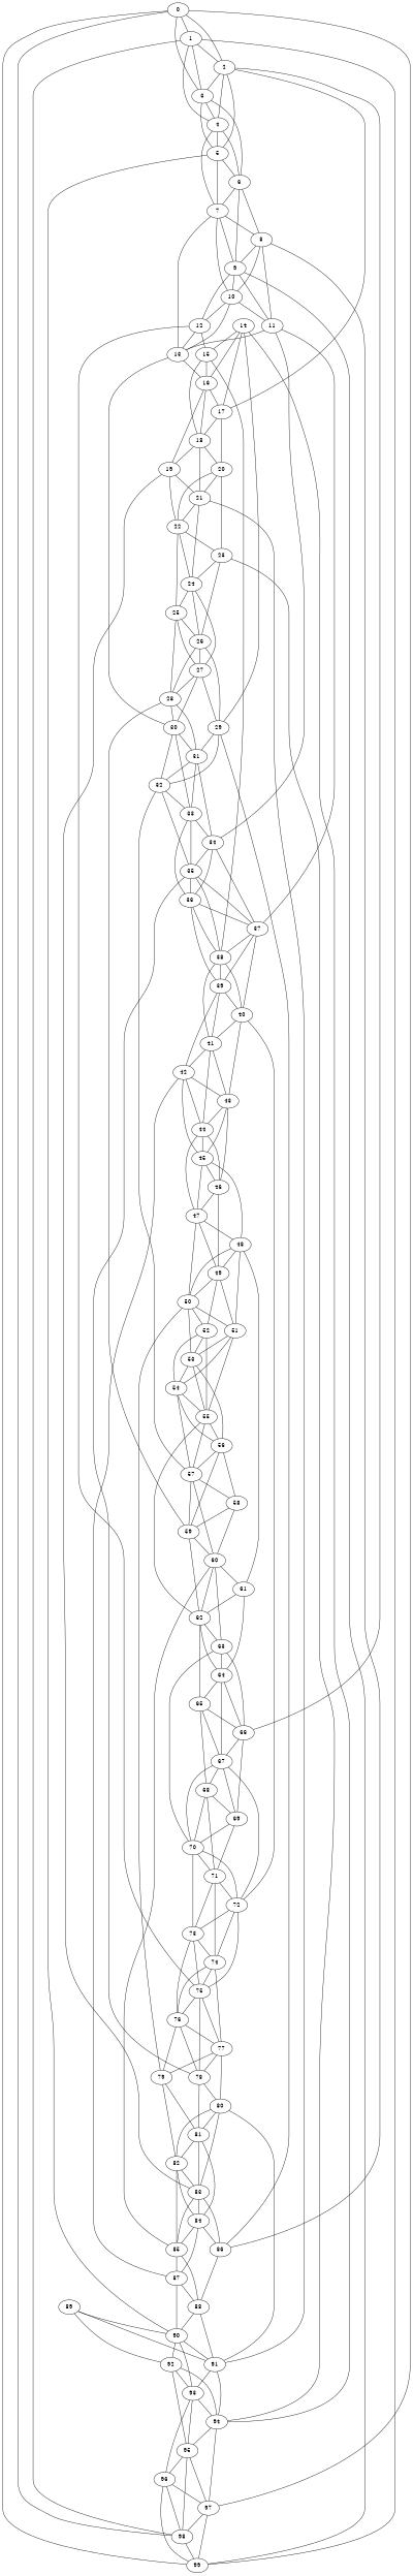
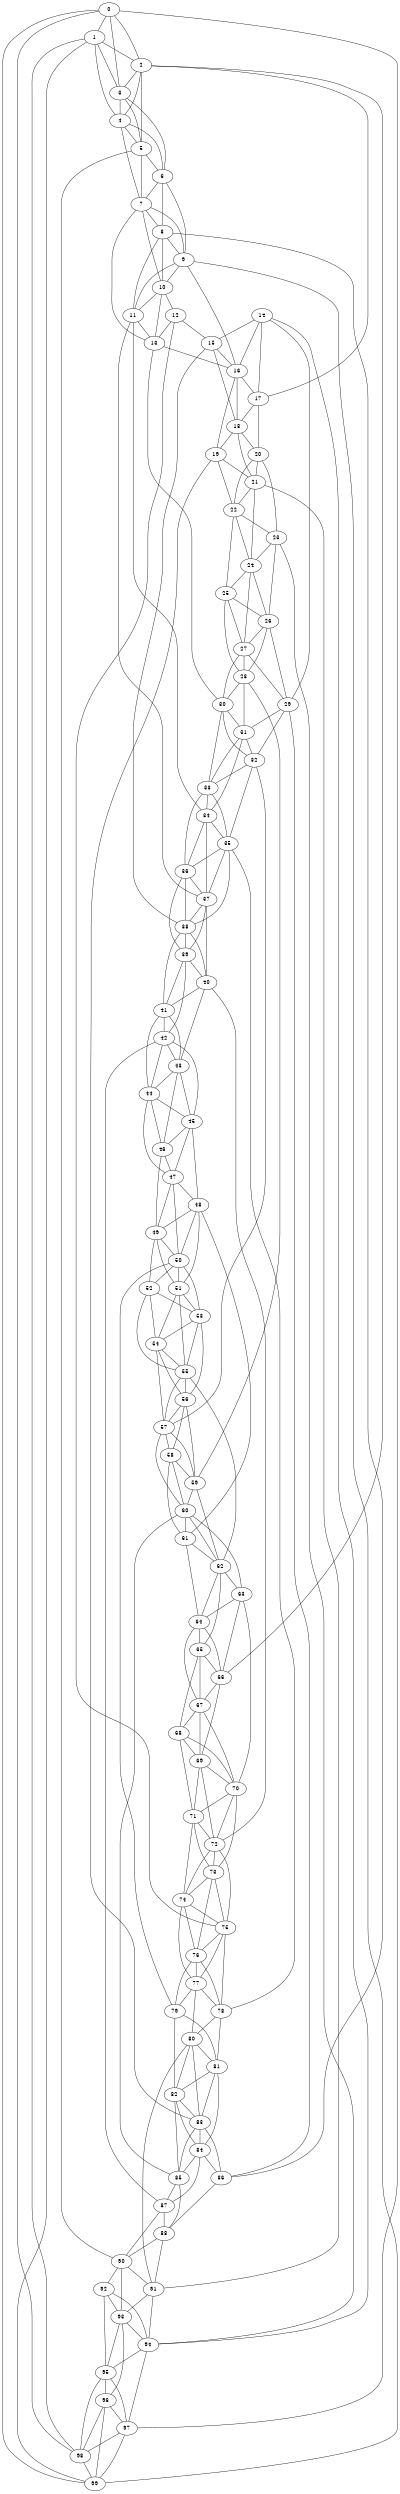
  strict graph {
    edge [is_available=True prob=1.0]
    0
    1
    2
    3
    97
    98
    99
    4
    5
    17
    66
    6
    7
    90
    18
    20
    67
    69
    8
    9
    10
    13
    91
    92
    93
    11
    86
    12
    16
    30
    34
    37
    88
    15
    75
    35
    36
    38
    39
    40
    78
    76
    77
    19
    31
    32
    33
    14
    29
    94
    95
    21
    41
    22
    83
    23
    24
    25
    85
    84
    26
    27
    28
    59
    62
    60
    57
    58
    80
    81
    42
    43
    72
    44
    45
    87
    46
    73
    74
    47
    48
    49
    50
    51
    61
    52
    53
    79
    54
    55
    64
    56
    82
    63
    65
    70
    68
    71
-   89
    96
    0 -- 1 [prob=0.06852547962]
    0 -- 2 [prob=0.844454383303]
    0 -- 3 [prob=0.174819482554]
    0 -- 97
    0 -- 98 [prob=0.253178542532]
    0 -- 99 [prob=0.974722183405]
    1 -- 2
    1 -- 3 [prob=0.42349954024]
    1 -- 98 [prob=0.263843552144]
    1 -- 99 [prob=0.701017466824]
    1 -- 4
    2 -- 3
    2 -- 4 [prob=0.806155999868]
    2 -- 5
    2 -- 17
    2 -- 66 [prob=0.85028306921]
    3 -- 4 [prob=0.800878312051]
    3 -- 5 [prob=0.214138585395]
    3 -- 6 [prob=0.874604376007]
    97 -- 98 [prob=0.702862359726]
    97 -- 99 [prob=0.379913732241]
    98 -- 99 [prob=0.788280353084]
    4 -- 5 [prob=0.697486071808]
    4 -- 6 [prob=0.668374304509]
    4 -- 7 [prob=0.87100855109]
    5 -- 6
    5 -- 7
    5 -- 90 [prob=0.456759684844]
    17 -- 18
    17 -- 20 [prob=0.0825775721772]
    66 -- 67 [prob=0.363149252221]
    66 -- 69 [prob=0.774667316539]
    6 -- 7
    6 -- 8 [prob=0.586891872799]
    6 -- 9 [prob=0.691989193264]
    7 -- 8 [prob=0.808979231684]
    7 -- 9 [prob=0.509351337439]
    7 -- 10 [prob=0.511458105944]
    7 -- 13
    90 -- 91 [prob=0.836253895523]
    90 -- 92 [prob=0.38916826334]
    90 -- 93 [prob=0.787696918577]
    18 -- 20
    18 -- 19 [prob=0.091081902123]
    18 -- 21 [prob=0.0730509657955]
    20 -- 21
    20 -- 22
    20 -- 23 [prob=0.241251483708]
    67 -- 69
    67 -- 70 [prob=0.409323564204]
    67 -- 68 [prob=0.143355509486]
-   67 -- 72 [prob=0.833567908489]
+   69 -- 72 [prob=0.833567908489]
    69 -- 70 [prob=0.353486583693]
    69 -- 71 [prob=0.29730005388]
    8 -- 9 [prob=0.112424384966]
    8 -- 10 [prob=0.689504965038]
    8 -- 11 [prob=0.546372988827]
    8 -- 86
    9 -- 99 [prob=0.221073621595]
    9 -- 10 [prob=0.53839728882]
    9 -- 11
-   9 -- 12 [prob=0.556756344463]
+   9 -- 16 [prob=0.556756344463]
    10 -- 13 [prob=0.455637767402]
    10 -- 11
    10 -- 12 [prob=0.349894453596]
    13 -- 16
    13 -- 30
    91 -- 93
    91 -- 94
    92 -- 93 [prob=0.949925738244]
    92 -- 94 [prob=0.479603265674]
    92 -- 95
    93 -- 94 [prob=0.919036784315]
    93 -- 95 [prob=0.850015681713]
    93 -- 96 [prob=0.298992792955]
    11 -- 13 [prob=0.362022746662]
    11 -- 34 [prob=0.450344822588]
    11 -- 37 [prob=0.0640603724959]
    86 -- 88
    12 -- 13 [prob=0.795210479012]
    12 -- 15
    12 -- 75 [prob=0.124767015094]
    16 -- 17
    16 -- 18 [prob=0.200316960727]
    16 -- 19 [prob=0.836801665666]
    30 -- 31 [prob=0.109076658876]
    30 -- 32 [prob=0.569798952798]
    30 -- 33 [prob=0.485782650274]
    34 -- 37
    34 -- 35 [prob=0.187146934183]
    34 -- 36
    37 -- 38 [prob=0.778737638844]
    37 -- 39 [prob=0.680311790353]
    37 -- 40 [prob=0.0231267152333]
    88 -- 90
    88 -- 91
    15 -- 18 [prob=0.744376315761]
    15 -- 16 [prob=0.0848392239813]
    15 -- 38 [prob=0.25670251656]
    75 -- 78 [prob=0.29243344882]
    75 -- 76
    75 -- 77 [prob=0.745454256563]
    35 -- 37 [prob=0.051741535706]
    35 -- 36 [prob=0.222576543311]
    35 -- 38
    35 -- 78 [prob=0.938255661858]
    36 -- 37 [prob=0.425115970214]
    36 -- 38
    36 -- 39 [prob=0.775375005788]
    38 -- 39 [prob=0.761488851599]
    38 -- 40 [prob=0.0481242879328]
    38 -- 41 [prob=0.472072569245]
    39 -- 40 [prob=0.422465990885]
    39 -- 41 [prob=0.116671326729]
    39 -- 42
    40 -- 41 [prob=0.396587732598]
    40 -- 43
    40 -- 72
    78 -- 80
    78 -- 81 [prob=0.424600883901]
    76 -- 78 [prob=0.273556061949]
    76 -- 77 [prob=0.0763502966133]
    76 -- 79 [prob=0.993543291363]
    77 -- 78 [prob=0.599051143962]
    77 -- 80 [prob=0.0950195002754]
    77 -- 79 [prob=0.546644993093]
    19 -- 21 [prob=0.86587643647]
    19 -- 22 [prob=0.248064936521]
    19 -- 83 [prob=0.616838862078]
    31 -- 34 [prob=0.144130571292]
    31 -- 32
    31 -- 33
    32 -- 35 [prob=0.671989249832]
    32 -- 33 [prob=0.212191827656]
    32 -- 57 [prob=0.700957479597]
    33 -- 34
    33 -- 35 [prob=0.822816883015]
    33 -- 36 [prob=0.681093717712]
    14 -- 17 [prob=0.0937977815439]
    14 -- 16 [prob=0.151130681412]
    14 -- 15
    14 -- 29 [prob=0.790375655126]
    14 -- 94 [prob=0.957529069983]
    29 -- 86 [prob=0.869311098021]
    29 -- 31 [prob=0.987457386381]
    29 -- 32 [prob=0.348629879718]
    94 -- 97 [prob=0.14681560438]
    94 -- 95 [prob=0.327274840298]
    95 -- 97 [prob=0.843167260884]
    95 -- 98 [prob=0.938916560632]
    95 -- 96
    21 -- 91 [prob=0.884946754337]
    21 -- 22 [prob=0.140877808919]
    21 -- 24 [prob=0.893517190111]
    41 -- 42 [prob=0.714372092428]
    41 -- 43 [prob=0.175824751894]
    41 -- 44 [prob=0.184731652011]
    22 -- 23 [prob=0.0307465814171]
    22 -- 24
    22 -- 25 [prob=0.237637296292]
    83 -- 86 [prob=0.656097832536]
    83 -- 85 [prob=0.715105238862]
    83 -- 84
    23 -- 94
    23 -- 24 [prob=0.60033016782]
    23 -- 26 [prob=0.265915431947]
    24 -- 25 [prob=0.41844465421]
    24 -- 26 [prob=0.37710738649]
    24 -- 27
    25 -- 26
    25 -- 27 [prob=0.18498062704]
    25 -- 28 [prob=0.551705327648]
    85 -- 88 [prob=0.863082020945]
    85 -- 87 [prob=0.602973775985]
    84 -- 86 [prob=0.689748334213]
    84 -- 85 [prob=0.200258074147]
    84 -- 87 [prob=0.872019255269]
    26 -- 29 [prob=0.602567100835]
    26 -- 27 [prob=0.540082718954]
    26 -- 28 [prob=0.885837185731]
    27 -- 30 [prob=0.876467268509]
    27 -- 29 [prob=0.594924719796]
    27 -- 28 [prob=0.799952547173]
    28 -- 30 [prob=0.140846757385]
    28 -- 31
    28 -- 59 [prob=0.627345121783]
    59 -- 62
    59 -- 60 [prob=0.0828958169377]
    62 -- 64 [prob=0.153144123117]
    62 -- 63
    62 -- 65 [prob=0.124462368684]
    60 -- 85
    60 -- 62 [prob=0.589798068946]
    60 -- 61
    60 -- 63
    57 -- 59
    57 -- 60 [prob=0.575729286963]
    57 -- 58 [prob=0.0659472373594]
    58 -- 59 [prob=0.552427860811]
    58 -- 60
+   58 -- 61 [prob=0.229096901315]
    80 -- 91 [prob=0.982176826556]
    80 -- 83 [prob=0.456265148439]
    80 -- 81 [prob=0.962708266383]
    80 -- 82 [prob=0.944310816314]
    81 -- 83
    81 -- 84 [prob=0.365281689101]
    81 -- 82 [prob=0.115635107586]
    42 -- 43 [prob=0.991810747998]
    42 -- 44 [prob=0.445603048184]
    42 -- 45 [prob=0.524147557867]
    42 -- 87 [prob=0.737278558704]
    43 -- 44
    43 -- 45
    43 -- 46 [prob=0.954494034705]
    72 -- 75
    72 -- 73 [prob=0.145214019769]
    72 -- 74
    44 -- 45 [prob=0.287687524848]
    44 -- 46 [prob=0.162594156677]
    44 -- 47
    45 -- 46 [prob=0.457144818095]
    45 -- 47
    45 -- 48
    87 -- 90 [prob=0.0198641274072]
    87 -- 88 [prob=0.942186830619]
    46 -- 47 [prob=0.364485829916]
    46 -- 49 [prob=0.0530576676279]
    73 -- 75 [prob=0.67390453828]
    73 -- 76
    73 -- 74 [prob=0.215198377091]
    74 -- 75 [prob=0.16396833277]
    74 -- 76 [prob=0.111088798614]
    74 -- 77 [prob=0.761921481197]
    47 -- 48 [prob=0.102920072674]
    47 -- 49
    47 -- 50
    48 -- 49 [prob=0.600700540128]
    48 -- 50 [prob=0.21480000126]
    48 -- 51
    48 -- 61 [prob=0.0274739233598]
    49 -- 50 [prob=0.636649855944]
    49 -- 51
    49 -- 52
    50 -- 51 [prob=0.731001166134]
    50 -- 52 [prob=0.172058353298]
    50 -- 53 [prob=0.914706825983]
    50 -- 79 [prob=0.902802626263]
    51 -- 53 [prob=0.854646719927]
    51 -- 54
    51 -- 55 [prob=0.69891566674]
    61 -- 62 [prob=0.59857319538]
    61 -- 64 [prob=0.629689829474]
    52 -- 53
    52 -- 54 [prob=0.0974737119183]
    52 -- 55 [prob=0.25477023252]
    53 -- 54 [prob=0.121526850825]
    53 -- 55 [prob=0.966814060882]
    53 -- 56 [prob=0.254293213283]
    79 -- 81
    79 -- 82 [prob=0.706106081943]
    54 -- 57 [prob=0.721534948117]
    54 -- 55 [prob=0.0106939078794]
    54 -- 56
    55 -- 62 [prob=0.847977839416]
    55 -- 57
    55 -- 56 [prob=0.802072388163]
    64 -- 66
    64 -- 67 [prob=0.632896005352]
    64 -- 65 [prob=0.663950327952]
    56 -- 59 [prob=0.298227282288]
    56 -- 57 [prob=0.710684880655]
    56 -- 58
    82 -- 83 [prob=0.316868867693]
    82 -- 85 [prob=0.925593493428]
    82 -- 84 [prob=0.158872296762]
    63 -- 66
    63 -- 64 [prob=0.390399203218]
    63 -- 70 [prob=0.645358920796]
    65 -- 66 [prob=0.871932091069]
    65 -- 67 [prob=0.0444132587035]
    65 -- 68
    70 -- 72
    70 -- 73 [prob=0.939184042886]
    70 -- 71 [prob=0.197237166396]
    68 -- 69 [prob=0.450931936494]
    68 -- 70 [prob=0.359730632499]
    68 -- 71
    71 -- 72 [prob=0.438313143586]
    71 -- 73
    71 -- 74 [prob=0.497393303635]
-   89 -- 90 [prob=0.829750188946]
-   89 -- 91 [prob=0.930779242287]
-   89 -- 92 [prob=0.21603577562]
    96 -- 97 [prob=0.661548787675]
    96 -- 98 [prob=0.300132650089]
    96 -- 99 [prob=0.986149844715]
  }
